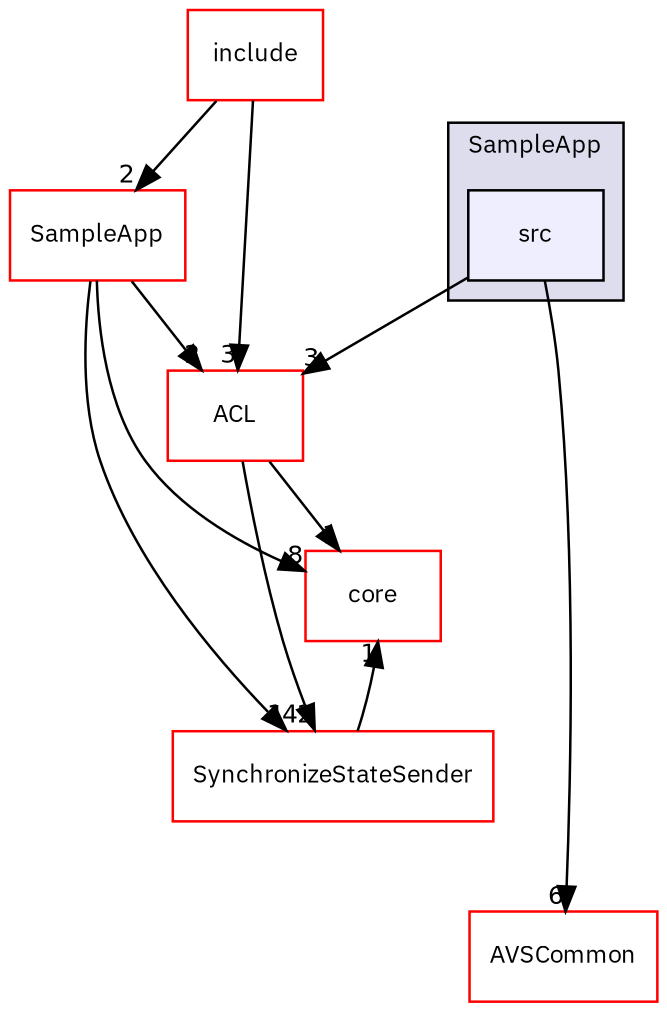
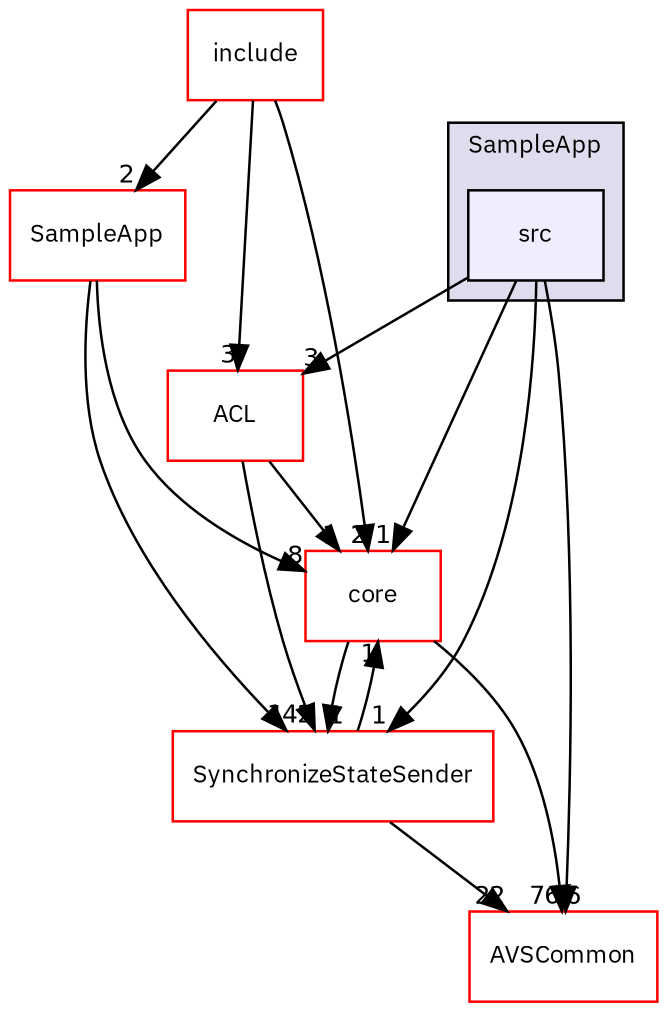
  digraph {
    compound=true
    fontname="IBM Plex Sans"
    node [fillcolor=white fontname="IBM Plex Sans" fontsize=10 shape=box style=filled color=red]
    edge [fontname="IBM Plex Sans" headlabel=1 labeldistance=1.5 labelfontname=Helvetica labelfontsize=10]
    n1 [fillcolor="#eeeeff" label=src pencolor=black color=""]
    n2 [label=ACL]
    n3 [label=AVSCommon]
    n4 [label=core]
    n5 [label=SynchronizeStateSender]
    n6 [label=include]
    n7 [label=SampleApp]
    subgraph cluster_1 {
      bgcolor="#ddddee"
      fontsize=10
      label=SampleApp
      pencolor=black
      n1
    }
    n1 -> n2 [headlabel=3]
    n1 -> n3 [headlabel=6]
+   n1 -> n4
+   n1 -> n5
    n2 -> n4
    n2 -> n5 [headlabel=142]
+   n4 -> n3 [headlabel=76]
+   n4 -> n5
+   n5 -> n3 [headlabel=22]
    n5 -> n4
    n6 -> n2 [headlabel=3]
+   n6 -> n4 [headlabel=2]
    n6 -> n7 [headlabel=2]
-   n7 -> n2 [headlabel=2]
    n7 -> n4 [headlabel=8]
    n7 -> n5
  }
